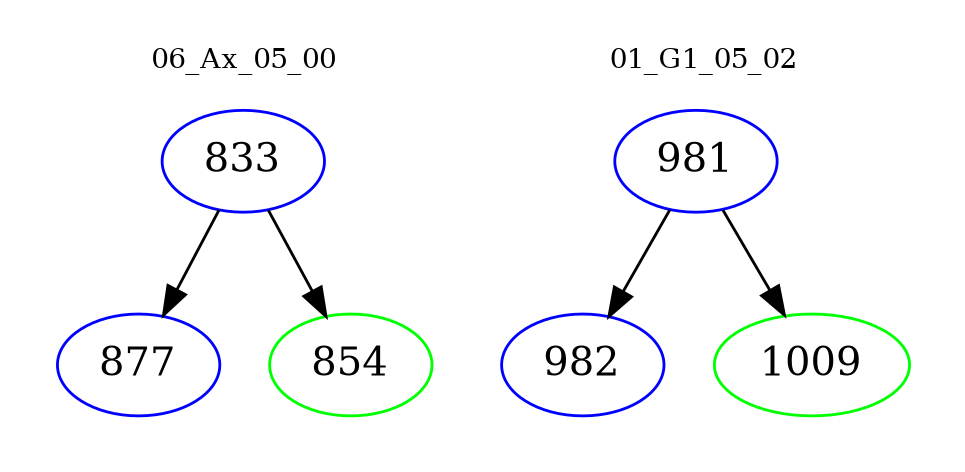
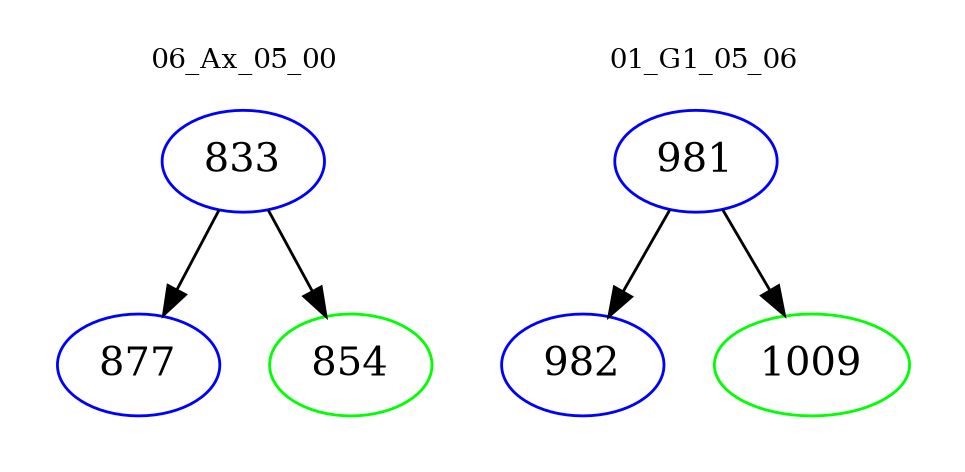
  digraph {
    node [color=blue]
    edge [color=black]
    n1 [label=833]
    n2 [label=877]
    n3 [color=green label=854]
    n4 [label=981]
    n5 [label=982]
    n6 [color=green label=1009]
    subgraph cluster_1 {
      color=white
      fontsize=10
      label="06_Ax_05_00"
      n1
      n2
      n3
    }
    subgraph cluster_2 {
      color=white
      fontsize=10
-     label="01_G1_05_02"
+     label="01_G1_05_06"
      n4
      n5
      n6
    }
    n1 -> n2
    n1 -> n3
    n4 -> n5
    n4 -> n6
  }
